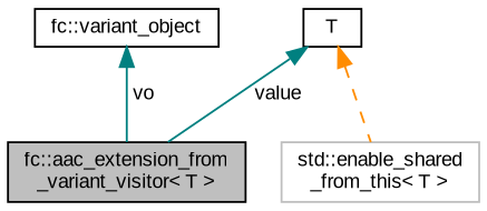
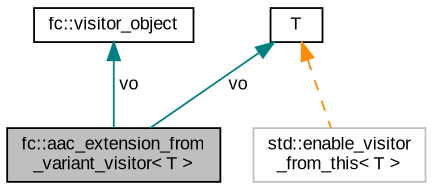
  digraph {
    fontname="Liberation Sans"
    node [color=black fillcolor=white fontname="Liberation Sans" fontsize=10 shape=record style=filled]
    edge [color=teal dir=back fontname="Liberation Sans" fontsize=10 labelfontname=Helvetica labelfontsize=10 style=solid]
    n1 [fillcolor=grey75 fontcolor=black height=0.2 label="fc::aac_extension_from\l_variant_visitor\< T \>" width=0.4]
-   n2 [height=0.2 label="fc::variant_object" width=0.4]
+   n2 [height=0.2 label="fc::visitor_object" width=0.4]
    n3 [height=0.2 label=T width=0.4]
-   n4 [color=grey75 height=0.2 label="std::enable_shared\l_from_this\< T \>" width=0.4]
+   n4 [color=grey75 height=0.2 label="std::enable_visitor\l_from_this\< T \>" width=0.4]
    n2 -> n1 [label=" vo"]
-   n3 -> n1 [label=" value"]
+   n3 -> n1 [label=" vo"]
    n3 -> n4 [color=darkorange style=dashed]
  }
